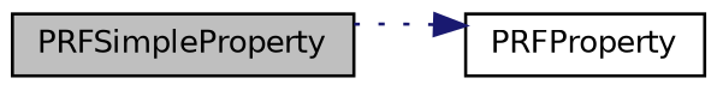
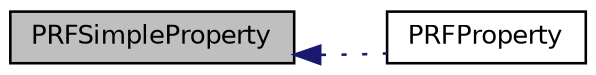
  digraph {
    rankdir=LR
    node [color=black fontname=Helvetica fontsize=10 shape=record style=filled]
    n1 [fillcolor=grey75 fontcolor=black height=0.2 label=PRFSimpleProperty width=0.4]
    n2 [fillcolor=white height=0.2 label=PRFProperty width=0.4]
-   n2 -> n1 [color=midnightblue dir=back fontname=Helvetica fontsize=10 labelfontname=Helvetica labelfontsize=10 style=dotted]
+   n1 -> n2 [color=midnightblue dir=back fontname=Helvetica fontsize=10 labelfontname=Helvetica labelfontsize=10 style=dotted]
  }
